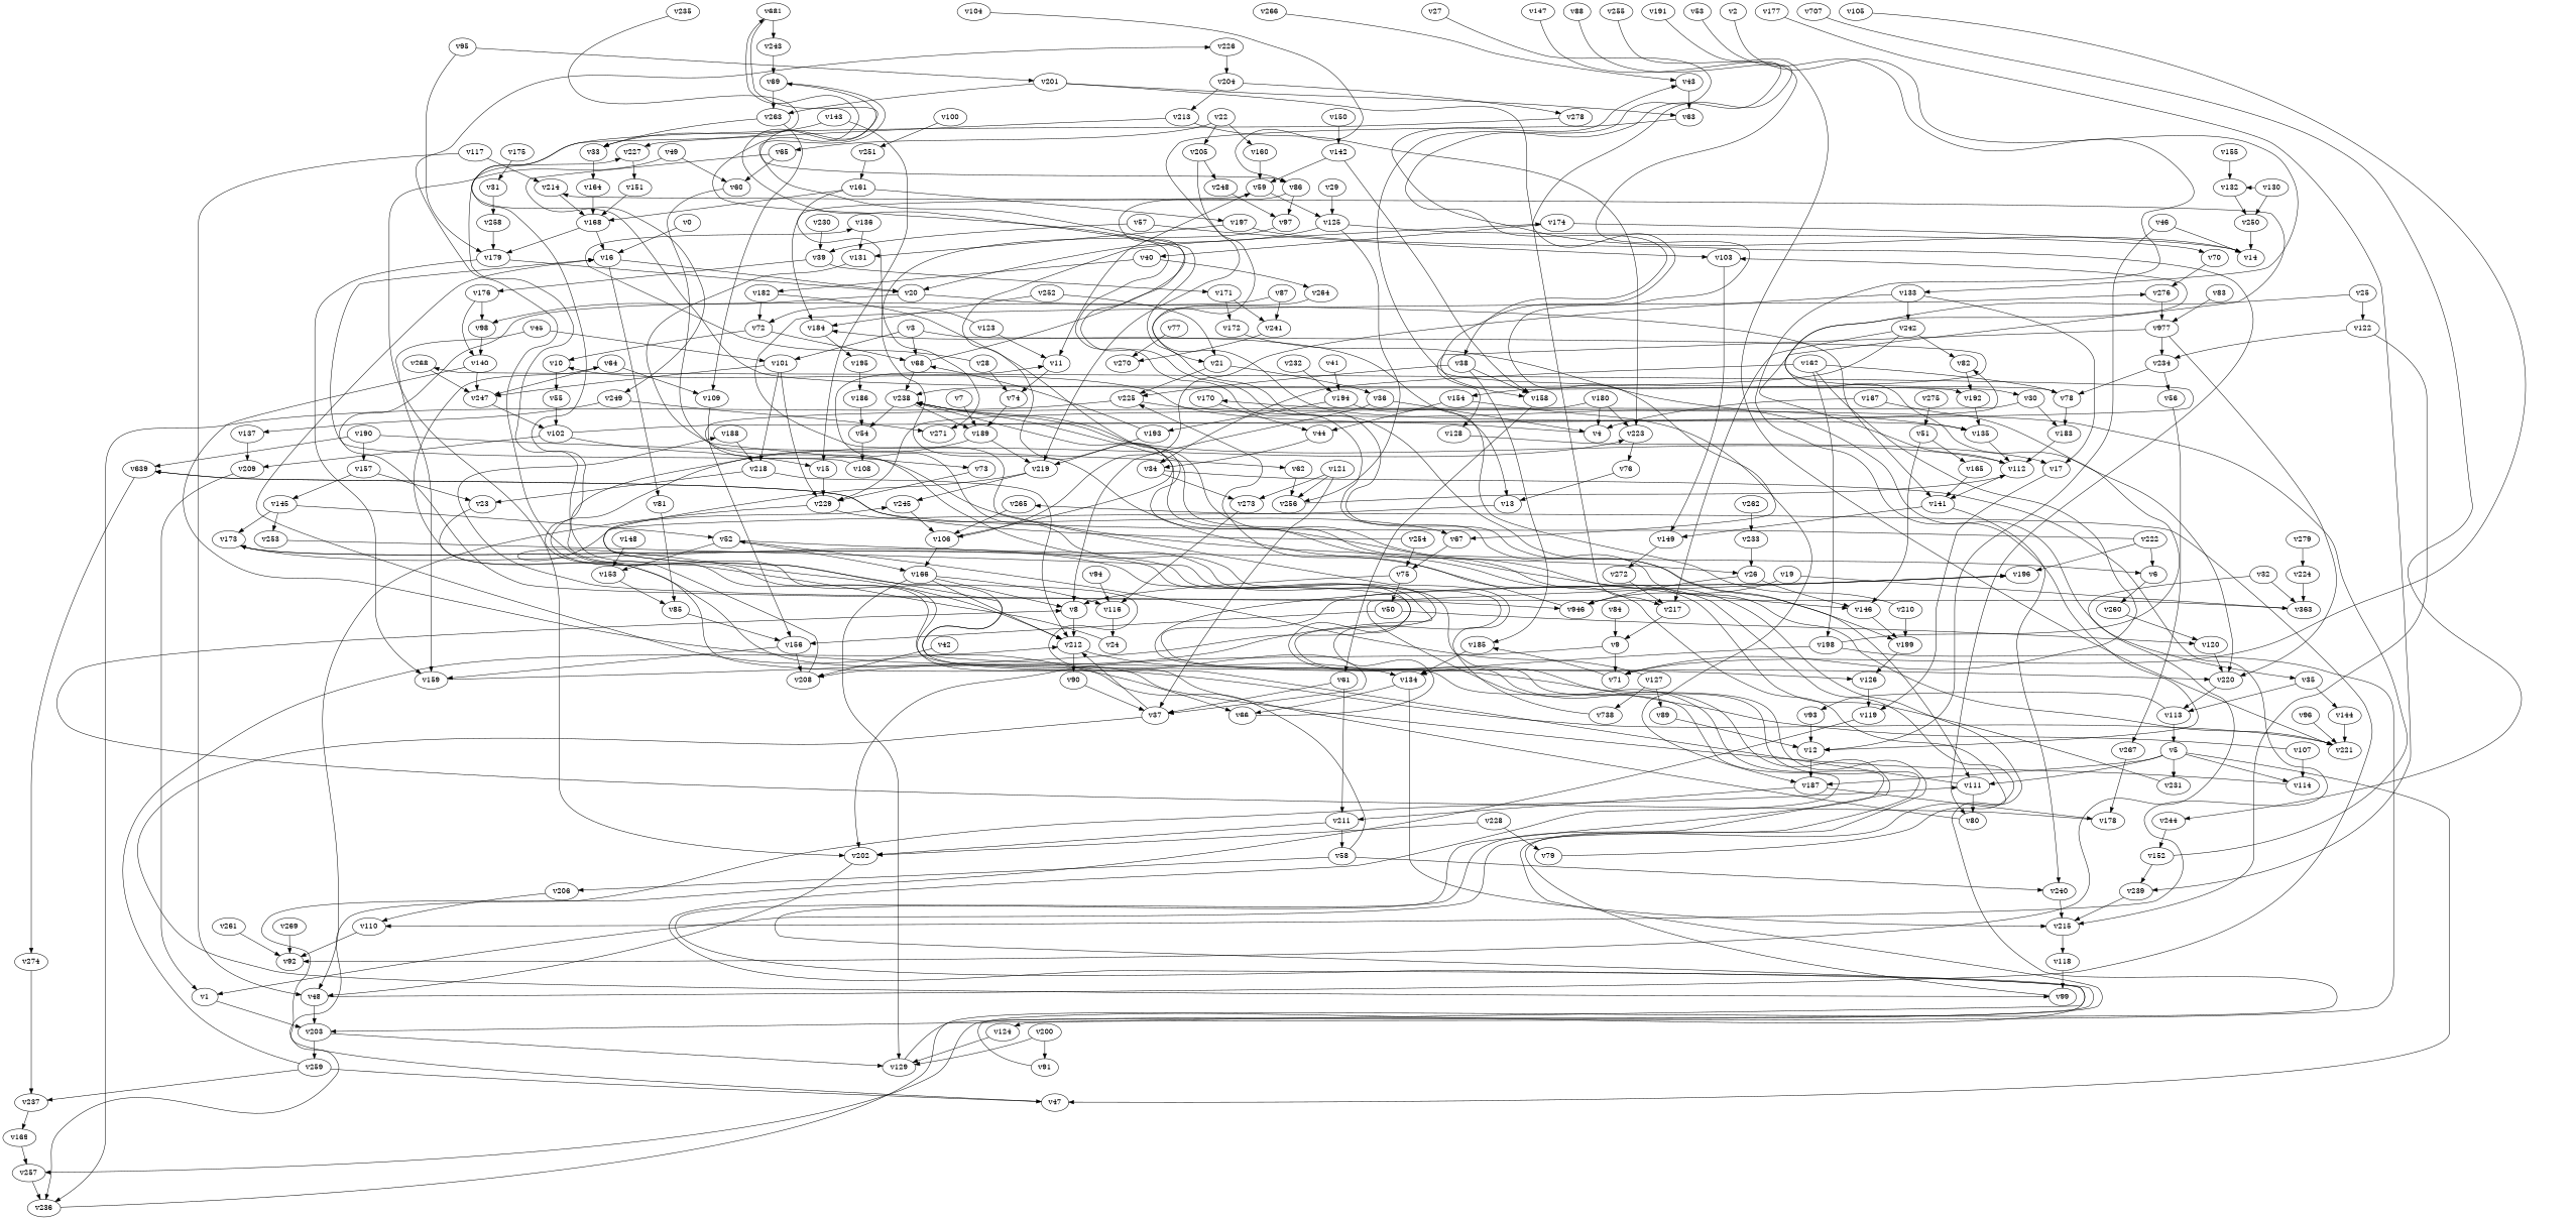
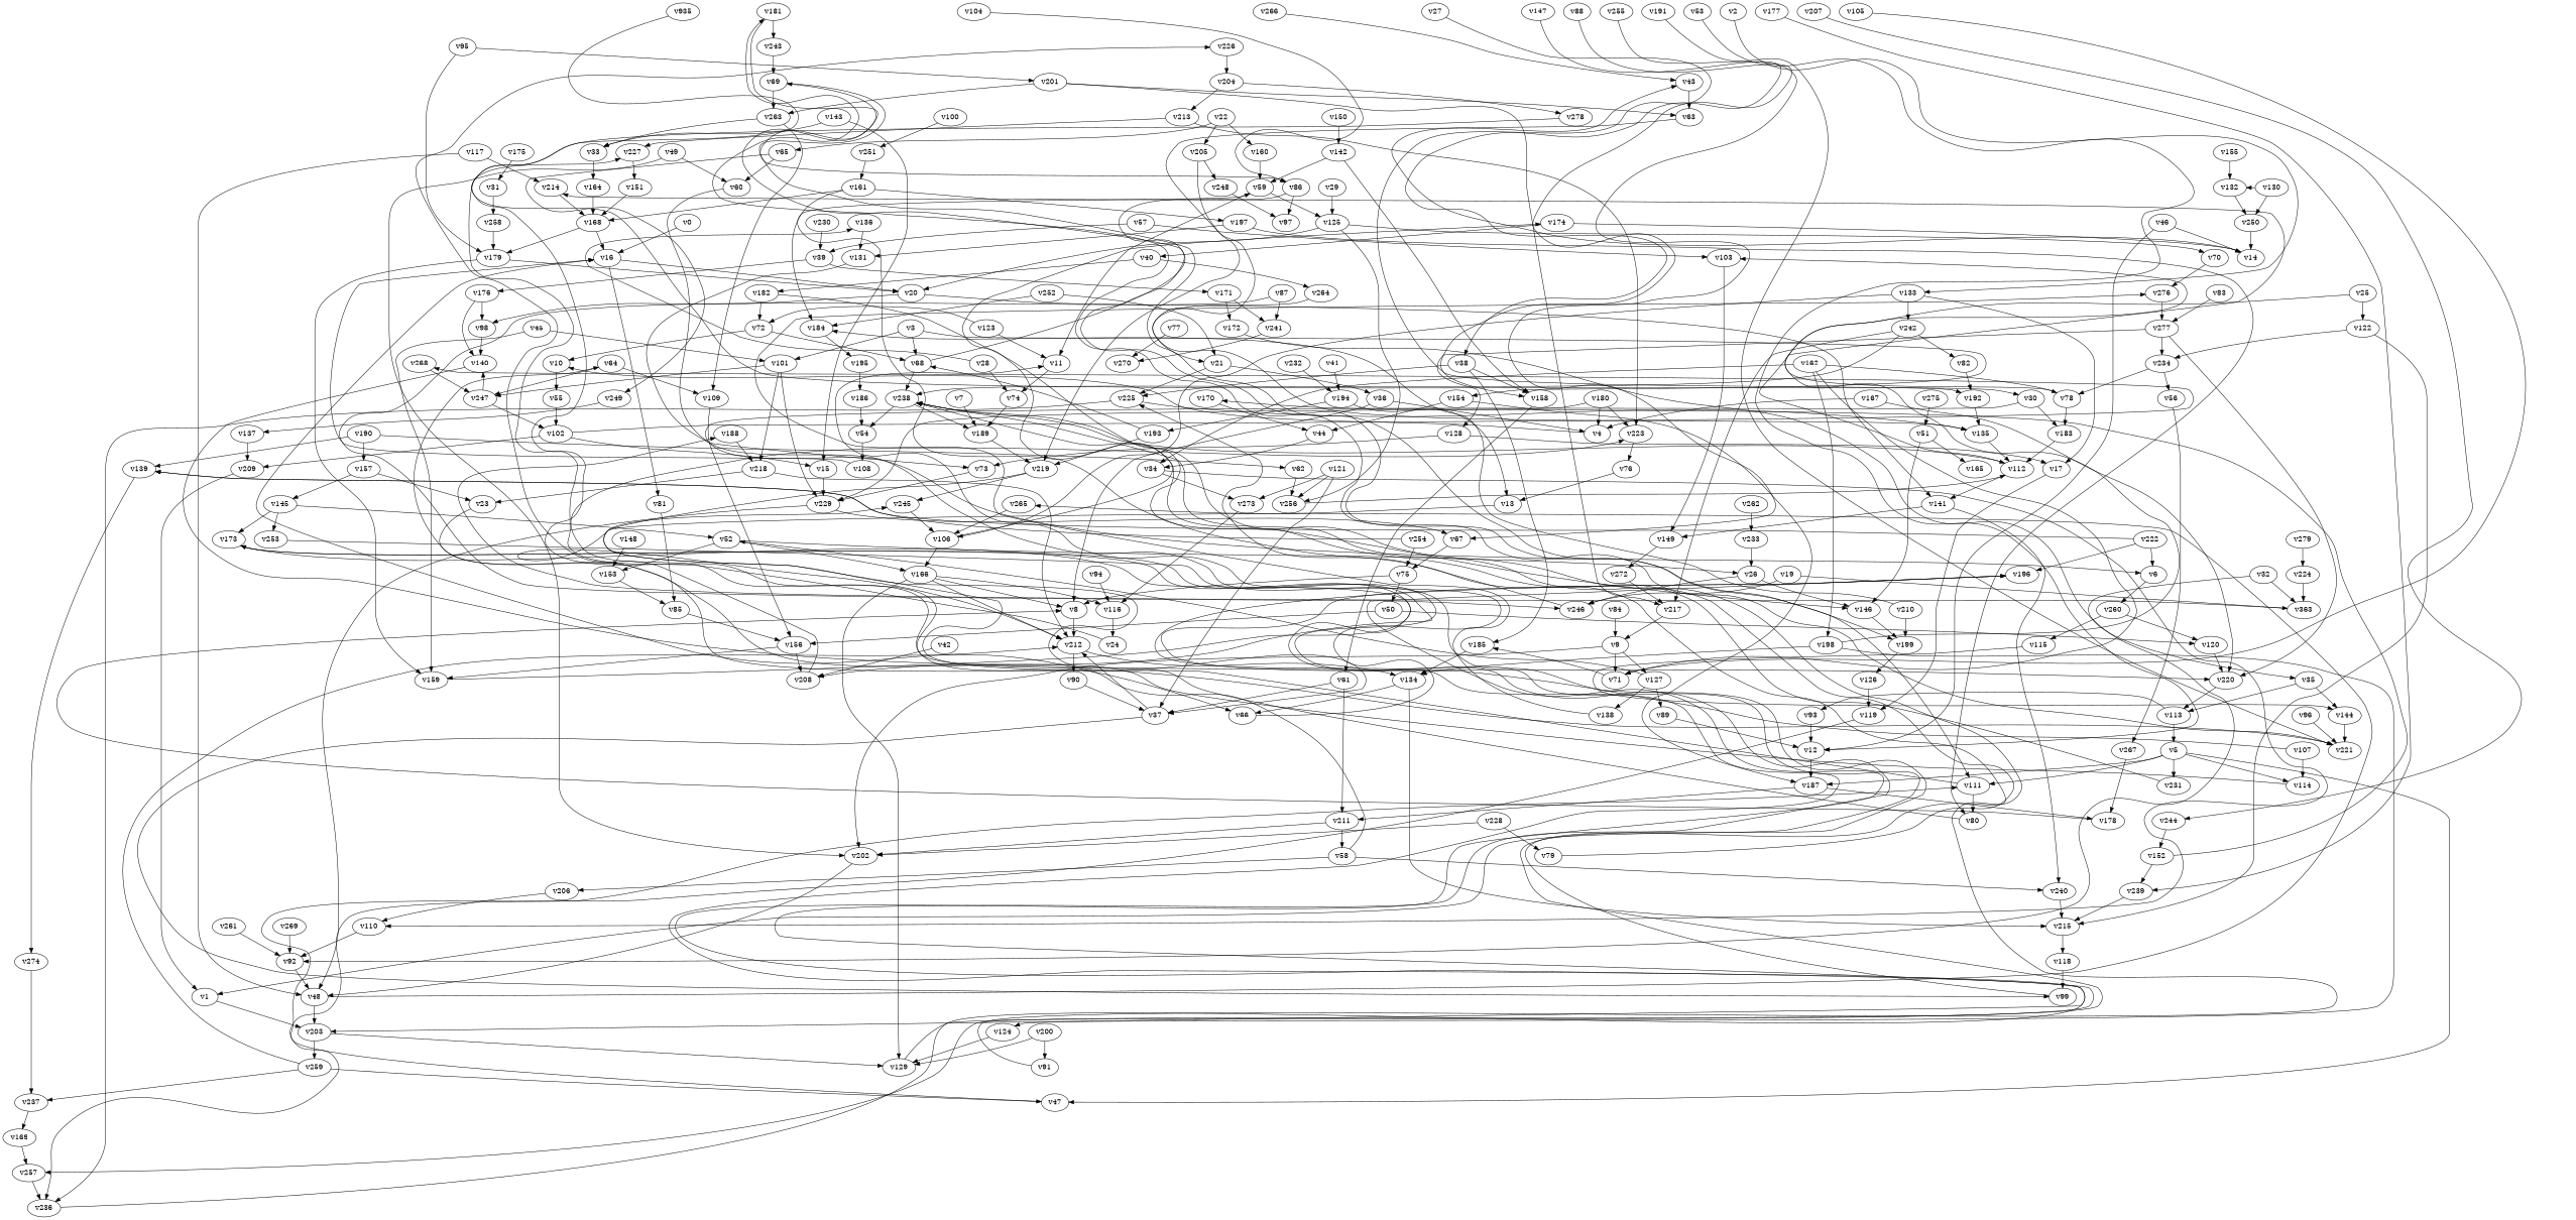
  digraph {
    node [player=1]
    v0
    v16
    v20
    v81
    v203 [player=0]
    v1
    v129 [player=0]
    v259 [player=0]
    v133 [player=0]
    v2
    v17
    v106 [player=0]
    v242
    v3 [player=0]
    v68 [player=0]
    v101
    v154 [player=0]
    v69
    v238
    v229
    v247
    v218
    v187
    v44
    v10 [player=0]
    v4
    v55
    v5
    v47
    v111
    v114
    v231
    v80 [player=0]
    v245 [player=0]
    v64
    v211
    v178
    v6 [player=0]
    v260
    v120
+   v115 [player=0]
    v7
    v189
    v126
    v219 [player=0]
    v8
    v212
    v90
    v134 [player=0]
    v71 [player=0]
    v9
    v127 [player=0]
    v202
    v185
    v52 [player=0]
    v89 [player=0]
-   v138 [label=v738]
+   v138
    v48
    v102
    v11
    v74
    v12 [player=0]
    v13
    v14 [player=0]
    v43
    v63
    v15
    v67 [player=0]
    v98 [player=0]
    v141
    v85 [player=0]
    v119
    v236 [player=0]
    v30 [player=0]
    v183
    v19 [player=0]
    n77 [label=v363 player=0]
-   v246 [label=v946]
+   v246
    v188 [player=0]
    v225 [player=0]
    v140 [player=0]
    v240
    v149
    v21 [player=0]
    v36
    v135 [player=0]
    v22
    v65
    v160 [player=0]
    v205
    v60
    v249 [player=0]
    v59
    v248
    v23 [player=0]
    v221
-   v181 [label=v681]
+   v181
    v227 [player=0]
    v24
    v151 [player=0]
    v25 [player=0]
    v112
    v122 [player=0]
    v215
    v234
    v26 [player=0]
    v146 [player=0]
    v199
    v27 [player=0]
    v192
    v28
    v136
    v131
    v29
    v125
    v256 [player=0]
    v70
    v31 [player=0]
    v258 [player=0]
    v179 [player=0]
    v32 [player=0]
    v35
    v113
    v144
    v164 [player=0]
    v33
    v168 [player=0]
    v34 [player=0]
    v110 [player=0]
    v273 [player=0]
    v92 [player=0]
    v116 [player=0]
    v93 [player=0]
    v37
    v99 [player=0]
    v38
    v158
    v61
    v171 [player=0]
    v39
    v176
    v241 [player=0]
    v172
    v40
    v182
    v264 [player=0]
    v72
    v41 [player=0]
    v194
    v193 [player=0]
    v42
    v208
    v226
    v45
    v159
    v173
    v46 [player=0]
    v265
    v49
    v257
    v50 [player=0]
    v156
    v220
    v51 [player=0]
    v165
    v153 [player=0]
    v166
    v53
    v54 [player=0]
    v108
    v209
    v268
    v56 [player=0]
    v267
    v57 [player=0]
    v103
    v58 [player=0]
    v206 [player=0]
    v62
    v109
-   v271 [player=0]
    v137 [player=0]
    v66 [player=0]
    v75 [player=0]
    v263
    v276
-   v277 [player=0 label=v977]
+   v277 [player=0]
    v73 [player=0]
    v76 [player=0]
    v77
    v270
    v78
    v79 [player=0]
    v223
    v82 [player=0]
    v83 [player=0]
    v128 [player=0]
    v84
    v86 [player=0]
    v97 [player=0]
    v87
    v88 [player=0]
    v91
    v94 [player=0]
    v95
    v201 [player=0]
    v217 [player=0]
    v96 [player=0]
    v251 [player=0]
    v100
    v161
    v272 [player=0]
    v104 [player=0]
    v105
    v174
    v107 [player=0]
    v196 [player=0]
    v117 [player=0]
    v214
    v118 [player=0]
    v121
    v123 [player=0]
    v124 [player=0]
    v130
    v132
    v250 [player=0]
-   v139 [player=0 label=v639]
+   v139 [player=0]
    v274 [player=0]
    v237
    v142 [player=0]
    v143
    v145 [player=0]
    v253 [player=0]
    v147
    v148 [player=0]
    v150 [player=0]
    v152 [player=0]
    v170 [player=0]
    v239 [player=0]
    v155 [player=0]
    v157
    v184
    v197
    v195
    v162 [player=0]
    v198
    v167 [player=0]
    v169 [player=0]
    v175
    v177
    v180
    v243
    v186 [player=0]
    v190 [player=0]
    v191
    v200 [player=0]
    v204 [player=0]
    v213 [player=0]
    v278 [player=0]
-   v207 [player=0 label=v707]
+   v207 [player=0]
    v244 [player=0]
    v210
    v222
    v224 [player=0]
    v228
    v230 [player=0]
    v232
    v233
-   v235
+   v235 [label=v935]
    v252
    v254 [player=0]
    v255
    v261
    v262
    v266
    v269 [player=0]
    v275
    v279
    v0 -> v16
    v16 -> v20
    v16 -> v81
    v20 -> v98
    v20 -> v141
    v81 -> v85
    v203 -> v129
    v203 -> v259
    v1 -> v203
    v129 -> v173 [constraint="t < 11"]
    v259 -> v47
    v259 -> v212 [constraint="t < 14"]
    v259 -> v237
    v133 -> v17
    v133 -> v106
    v133 -> v242
    v2 -> v133 [constraint="t < 9"]
    v17 -> v119
    v106 -> v166
    v106 -> v174 [constraint="t >= 1"]
    v242 -> v238 [constraint="t >= 3"]
    v242 -> v82
    v242 -> v217
    v3 -> v68
    v3 -> v101
    v3 -> v154 [constraint="t mod 2 == 1"]
    v68 -> v69 [constraint="t < 10"]
    v68 -> v238
    v101 -> v229
    v101 -> v247
    v101 -> v218
    v154 -> v187
    v154 -> v44
    v69 -> v111 [constraint="t < 6"]
    v69 -> v263
    v238 -> v189
    v238 -> v54
    v229 -> v48
    v229 -> v67
    v247 -> v102
    v218 -> v212
    v218 -> v23
    v187 -> v211
    v187 -> v178
    v44 -> v34
    v10 -> v55
    v4 -> v10 [constraint="t >= 5"]
    v55 -> v102
    v5 -> v187
    v5 -> v47
    v5 -> v111
    v5 -> v114
    v5 -> v231
    v47 -> v111 [constraint="t >= 5"]
    v111 -> v80
    v111 -> v245 [constraint="t mod 2 == 0"]
    v114 -> v64 [constraint="t < 14"]
    v231 -> v238 [constraint="t < 7"]
    v80 -> v223 [constraint="t >= 4"]
    v245 -> v106
    v64 -> v247
    v64 -> v109
    v211 -> v202
    v211 -> v58
    v178 -> v8 [constraint="t mod 3 == 2"]
    v6 -> v260
    v260 -> v120
+   v260 -> v115
    v120 -> v220
+   v115 -> v144 [constraint="t mod 2 == 0"]
    v7 -> v189
-   v189 -> v126 [constraint="t >= 3"]
    v189 -> v219
    v126 -> v119
    v219 -> v245
    v219 -> v37 [constraint="t mod 5 == 4"]
    v8 -> v212
    v212 -> v90
    v212 -> v134
    v90 -> v37
    v134 -> v215
    v134 -> v66
    v71 -> v185 [constraint="t < 7"]
    v9 -> v71
+   v9 -> v127
    v9 -> v202
    v127 -> v52 [constraint="t mod 4 == 2"]
    v127 -> v89
    v127 -> v138
    v202 -> v48
    v185 -> v134
    v52 -> v26
    v52 -> v153
    v52 -> v166
    v89 -> v12
    v138 -> v276 [constraint="t >= 5"]
    v48 -> v203
    v48 -> v265 [constraint="t mod 5 == 4"]
    v102 -> v15
    v102 -> v209
    v102 -> v268 [constraint="t < 9"]
    v11 -> v74
    v74 -> v189
    v12 -> v187
    v13 -> v212 [constraint="t >= 5"]
    v14 -> v43 [constraint="t >= 1"]
    v43 -> v63
    v63 -> v135 [constraint="t mod 3 == 2"]
    v15 -> v229
    v67 -> v75
    v98 -> v140
    v141 -> v240
    v141 -> v149
    v85 -> v156
    v119 -> v236 [constraint="t mod 4 == 0"]
    v236 -> v196 [constraint="t >= 1"]
    v30 -> v6 [constraint="t < 8"]
    v30 -> v183
    v183 -> v112
    v19 -> n77
    v19 -> v246
    n77 -> v188 [constraint="t >= 3"]
    v246 -> v225 [constraint="t >= 5"]
    v188 -> v218
    v225 -> v236
    v225 -> v135
-   v140 -> v247
+   v247 -> v140
    v140 -> v220 [constraint="t < 8"]
    v240 -> v215
    v149 -> v272
    v21 -> v225
    v21 -> v36
    v36 -> v4
    v36 -> v8
    v135 -> v112
    v22 -> v65
    v22 -> v160
    v22 -> v205
    v65 -> v60
    v65 -> v249 [constraint="t mod 3 == 2"]
    v160 -> v59
    v205 -> v219
    v205 -> v248
    v60 -> v257 [constraint="t < 12"]
-   v249 -> v271
    v249 -> v137
    v59 -> v11
    v59 -> v125
    v248 -> v97
    v23 -> v221 [constraint="t < 6"]
    v221 -> v181 [constraint="t >= 2"]
    v181 -> v86 [constraint="t < 13"]
    v181 -> v243
    v227 -> v151
    v24 -> v227 [constraint="t < 10"]
    v151 -> v168
    v25 -> v112 [constraint="t < 10"]
    v25 -> v122
    v112 -> v238 [constraint="t >= 3"]
    v112 -> v141
    v122 -> v215
    v122 -> v234
    v215 -> v118
    v234 -> v56
    v234 -> v78
    v26 -> v246
    v26 -> v146
    v146 -> v199
    v199 -> v126
    v27 -> v192 [constraint="t >= 4"]
    v192 -> v135
    v28 -> v74
    v28 -> v136 [constraint="t < 12"]
    v136 -> v131
    v131 -> v73 [constraint="t mod 4 == 1"]
    v29 -> v125
    v125 -> v20
    v125 -> v256
    v125 -> v70
    v256 -> v112 [constraint="t >= 3"]
    v70 -> v276
    v31 -> v258
    v258 -> v179
    v179 -> v20
    v179 -> v159
    v32 -> n77
    v32 -> v35 [constraint="t < 7"]
    v35 -> v113
    v35 -> v144
    v113 -> v5
    v113 -> v93 [constraint="t >= 4"]
    v144 -> v221
    v164 -> v168
    v33 -> v164
    v168 -> v16
    v168 -> v179
    v34 -> v110 [constraint="t < 13"]
    v34 -> v273
    v110 -> v92
    v273 -> v116
+   v92 -> v48
    v116 -> v24
    v93 -> v12
    v37 -> v212
    v37 -> v99 [constraint="t < 15"]
    v99 -> v59 [constraint="t mod 4 == 1"]
    v38 -> v185
    v38 -> v225
    v38 -> v158
    v158 -> v61
    v61 -> v211
    v61 -> v37
    v171 -> v241
    v171 -> v172
    v39 -> v171
    v39 -> v176
    v176 -> v98
    v176 -> v140
    v241 -> v270
    v172 -> v92 [constraint="t < 14"]
    v40 -> v182
    v40 -> v264
    v182 -> v146 [constraint="t < 12"]
    v182 -> v72
    v264 -> v21 [constraint="t mod 2 == 0"]
    v72 -> v68
    v72 -> v10
    v41 -> v194
    v194 -> v13
    v194 -> v193
    v193 -> v68 [constraint="t < 13"]
    v193 -> v219
    v42 -> v208
    v208 -> v226 [constraint="t mod 4 == 1"]
    v226 -> v204
    v45 -> v101
    v45 -> v159
    v159 -> v173 [constraint="t >= 5"]
    v173 -> v208 [constraint="t >= 4"]
    v46 -> v12
    v46 -> v14
    v265 -> v106
    v49 -> v202
    v49 -> v60
    v257 -> v236
    v50 -> v120
    v50 -> v156
    v156 -> v208
    v156 -> v159
    v220 -> v113
    v51 -> v146
    v51 -> v165
-   v165 -> v141
    v153 -> v85
    v166 -> v129
    v166 -> v8
    v166 -> v212
    v166 -> v116
    v53 -> v12 [constraint="t mod 2 == 1"]
    v54 -> v108
    v108 -> v16 [constraint="t >= 5"]
    v209 -> v1
    v268 -> v247
    v56 -> v267
    v267 -> v178
    v57 -> v39
    v57 -> v103
    v103 -> v149
    v58 -> v16 [constraint="t < 15"]
    v58 -> v240
    v58 -> v206
    v206 -> v110
    v62 -> v256
    v109 -> v156
-   v271 -> v82 [constraint="t < 5"]
    v137 -> v209
    v66 -> v11 [constraint="t < 15"]
    v75 -> v8
    v75 -> v50
    v263 -> v33
    v263 -> v109
    v276 -> v277
    v277 -> v234
    v277 -> v220
    v277 -> v128
    v73 -> v229
    v76 -> v13
    v77 -> v270
    v78 -> v183
    v78 -> v103 [constraint="t < 10"]
    v79 -> v238 [constraint="t < 9"]
    v223 -> v76
    v82 -> v192
    v83 -> v277
    v128 -> v17
+   v128 -> v73
    v84 -> v9
    v86 -> v199 [constraint="t >= 4"]
    v86 -> v97
-   v97 -> v271 [constraint="t mod 2 == 0"]
    v87 -> v246 [constraint="t < 8"]
    v87 -> v241
    v88 -> v158 [constraint="t mod 2 == 0"]
    v91 -> v238 [constraint="t < 6"]
    v94 -> v116
    v95 -> v179
    v95 -> v201
    v201 -> v63
    v201 -> v263
    v201 -> v217
    v217 -> v9
    v96 -> v221
    v251 -> v161
    v100 -> v251
    v161 -> v168
    v161 -> v184
    v161 -> v197
    v272 -> v217
    v104 -> v86 [constraint="t < 12"]
    v105 -> v71 [constraint="t >= 1"]
    v174 -> v14
    v174 -> v40
    v107 -> v114
    v107 -> v196 [constraint="t mod 4 == 3"]
    v196 -> v203 [constraint="t < 5"]
    v117 -> v48
    v117 -> v214
    v214 -> v168
    v118 -> v99
    v121 -> v256
    v121 -> v273
    v121 -> v37
    v123 -> v11
    v123 -> v72 [constraint="t >= 3"]
    v124 -> v129
    v130 -> v132 [constraint="t < 7"]
    v130 -> v250
    v132 -> v250
    v250 -> v14
    v139 -> v274
    v274 -> v237
    v237 -> v169
    v142 -> v59
    v142 -> v158
    v143 -> v15
    v143 -> v33
    v145 -> v52
    v145 -> v173
    v145 -> v253
    v253 -> v1 [constraint="t mod 4 == 1"]
    v147 -> v38 [constraint="t >= 1"]
    v148 -> v153
    v150 -> v142
    v152 -> v170 [constraint="t >= 1"]
    v152 -> v239
    v170 -> v44
    v239 -> v215
    v155 -> v132
    v157 -> v23
    v157 -> v145
    v184 -> v195
    v197 -> v80
    v197 -> v131
    v195 -> v186
    v162 -> v71 [constraint="t mod 3 == 1"]
    v162 -> v34
    v162 -> v78
    v162 -> v198
    v198 -> v134
    v198 -> v214 [constraint="t >= 5"]
    v198 -> v124
    v167 -> v4
    v167 -> v220
    v169 -> v257
    v175 -> v31
    v177 -> v239 [constraint="t >= 3"]
    v180 -> v229
    v180 -> v4
    v180 -> v223
    v243 -> v69
    v186 -> v54
    v190 -> v62
    v190 -> v139
    v190 -> v157
    v191 -> v221 [constraint="t >= 3"]
    v200 -> v129
    v200 -> v91
    v204 -> v213
    v204 -> v278
    v213 -> v227
    v213 -> v223
    v278 -> v66 [constraint="t >= 5"]
    v207 -> v244 [constraint="t >= 2"]
    v244 -> v152
    v210 -> v199
    v210 -> v184 [constraint="t >= 3"]
    v222 -> v6
    v222 -> v196
    v222 -> v139 [constraint="t mod 5 == 3"]
    v224 -> n77
    v228 -> v202
    v228 -> v79
    v230 -> v39
    v232 -> v194
    v233 -> v26
    v235 -> v30 [constraint="t >= 3"]
    v252 -> v21
    v252 -> v184
    v254 -> v75
    v254 -> v139 [constraint="t mod 5 == 0"]
    v255 -> v67 [constraint="t mod 5 == 3"]
    v261 -> v92
    v262 -> v233
    v266 -> v43 [constraint="t mod 4 == 1"]
    v269 -> v92
    v275 -> v51
    v279 -> v224
  }
